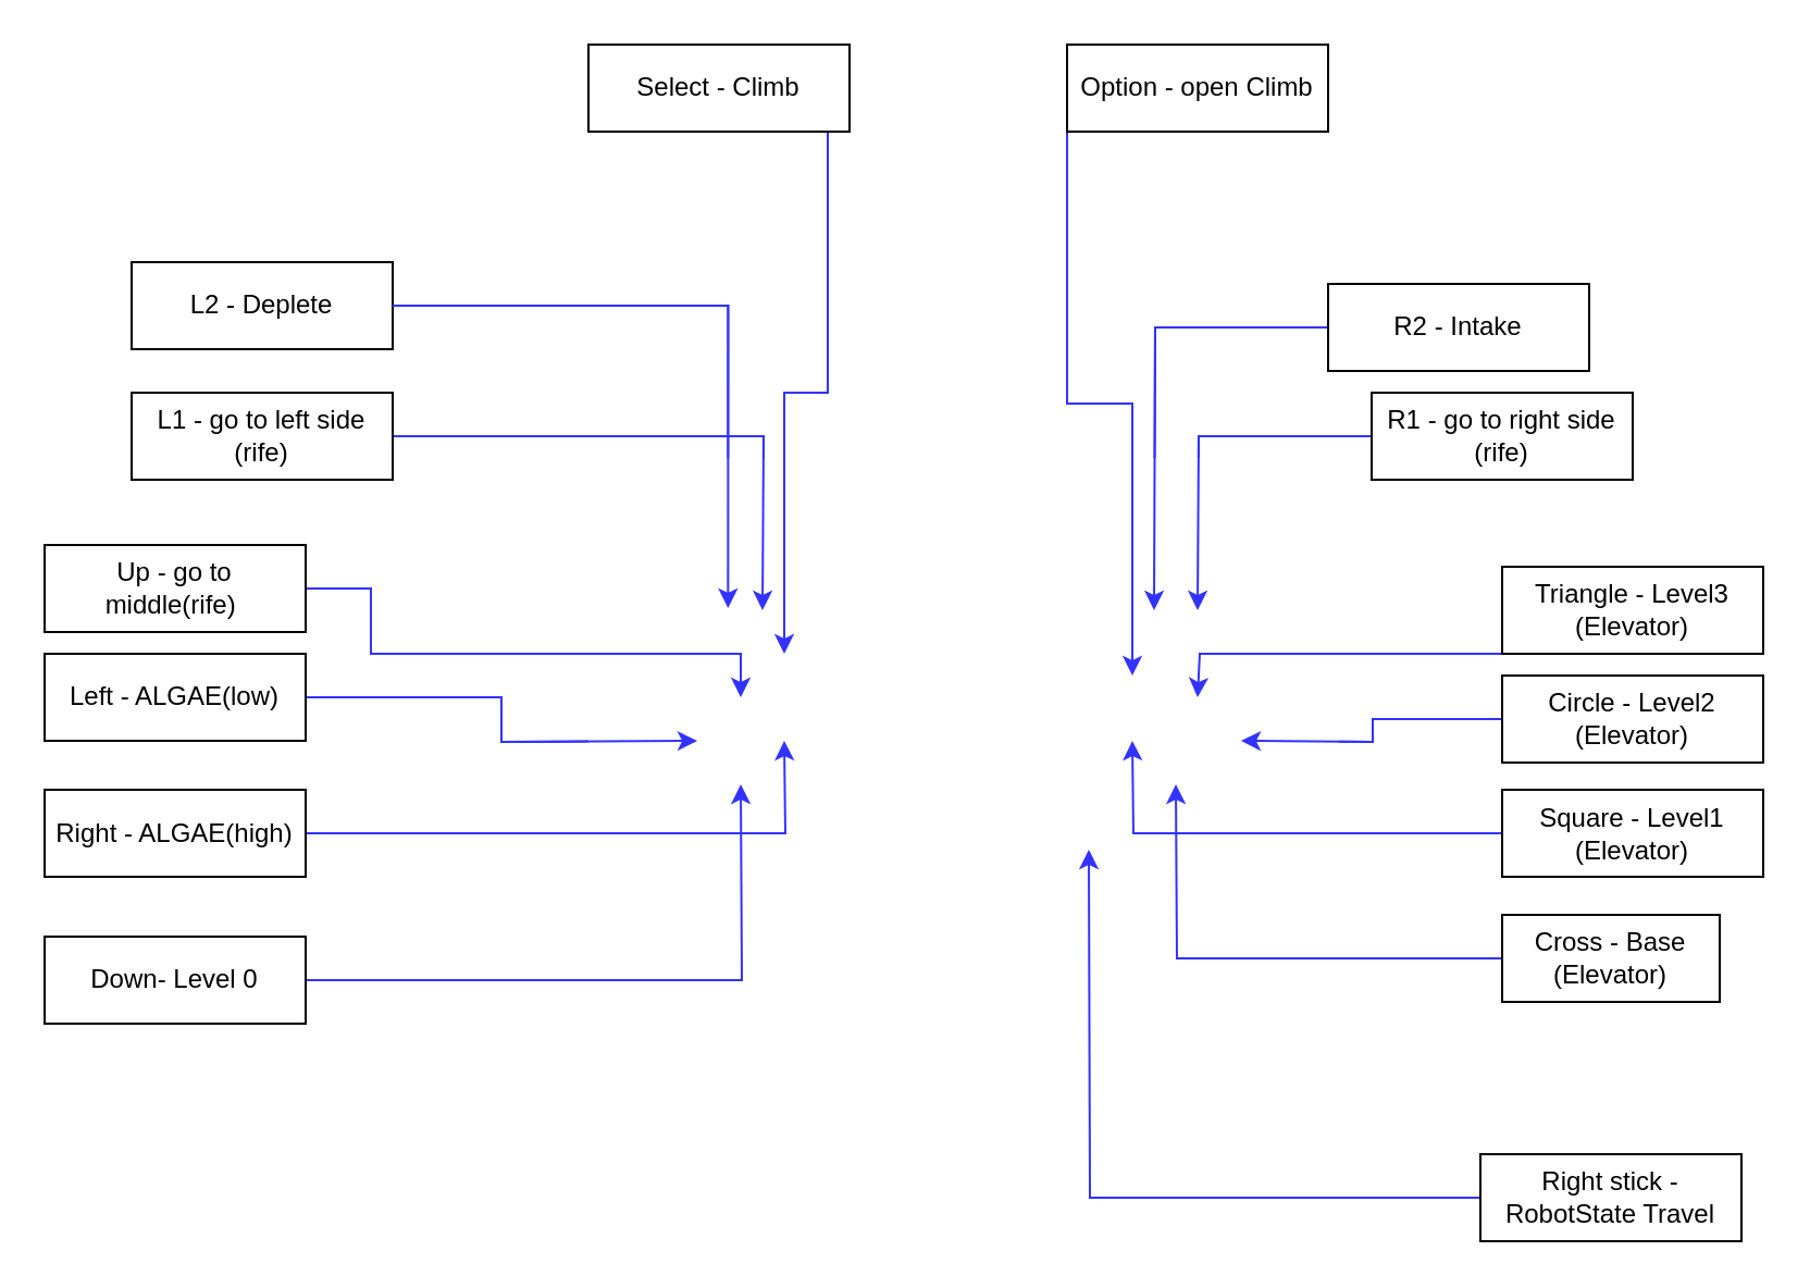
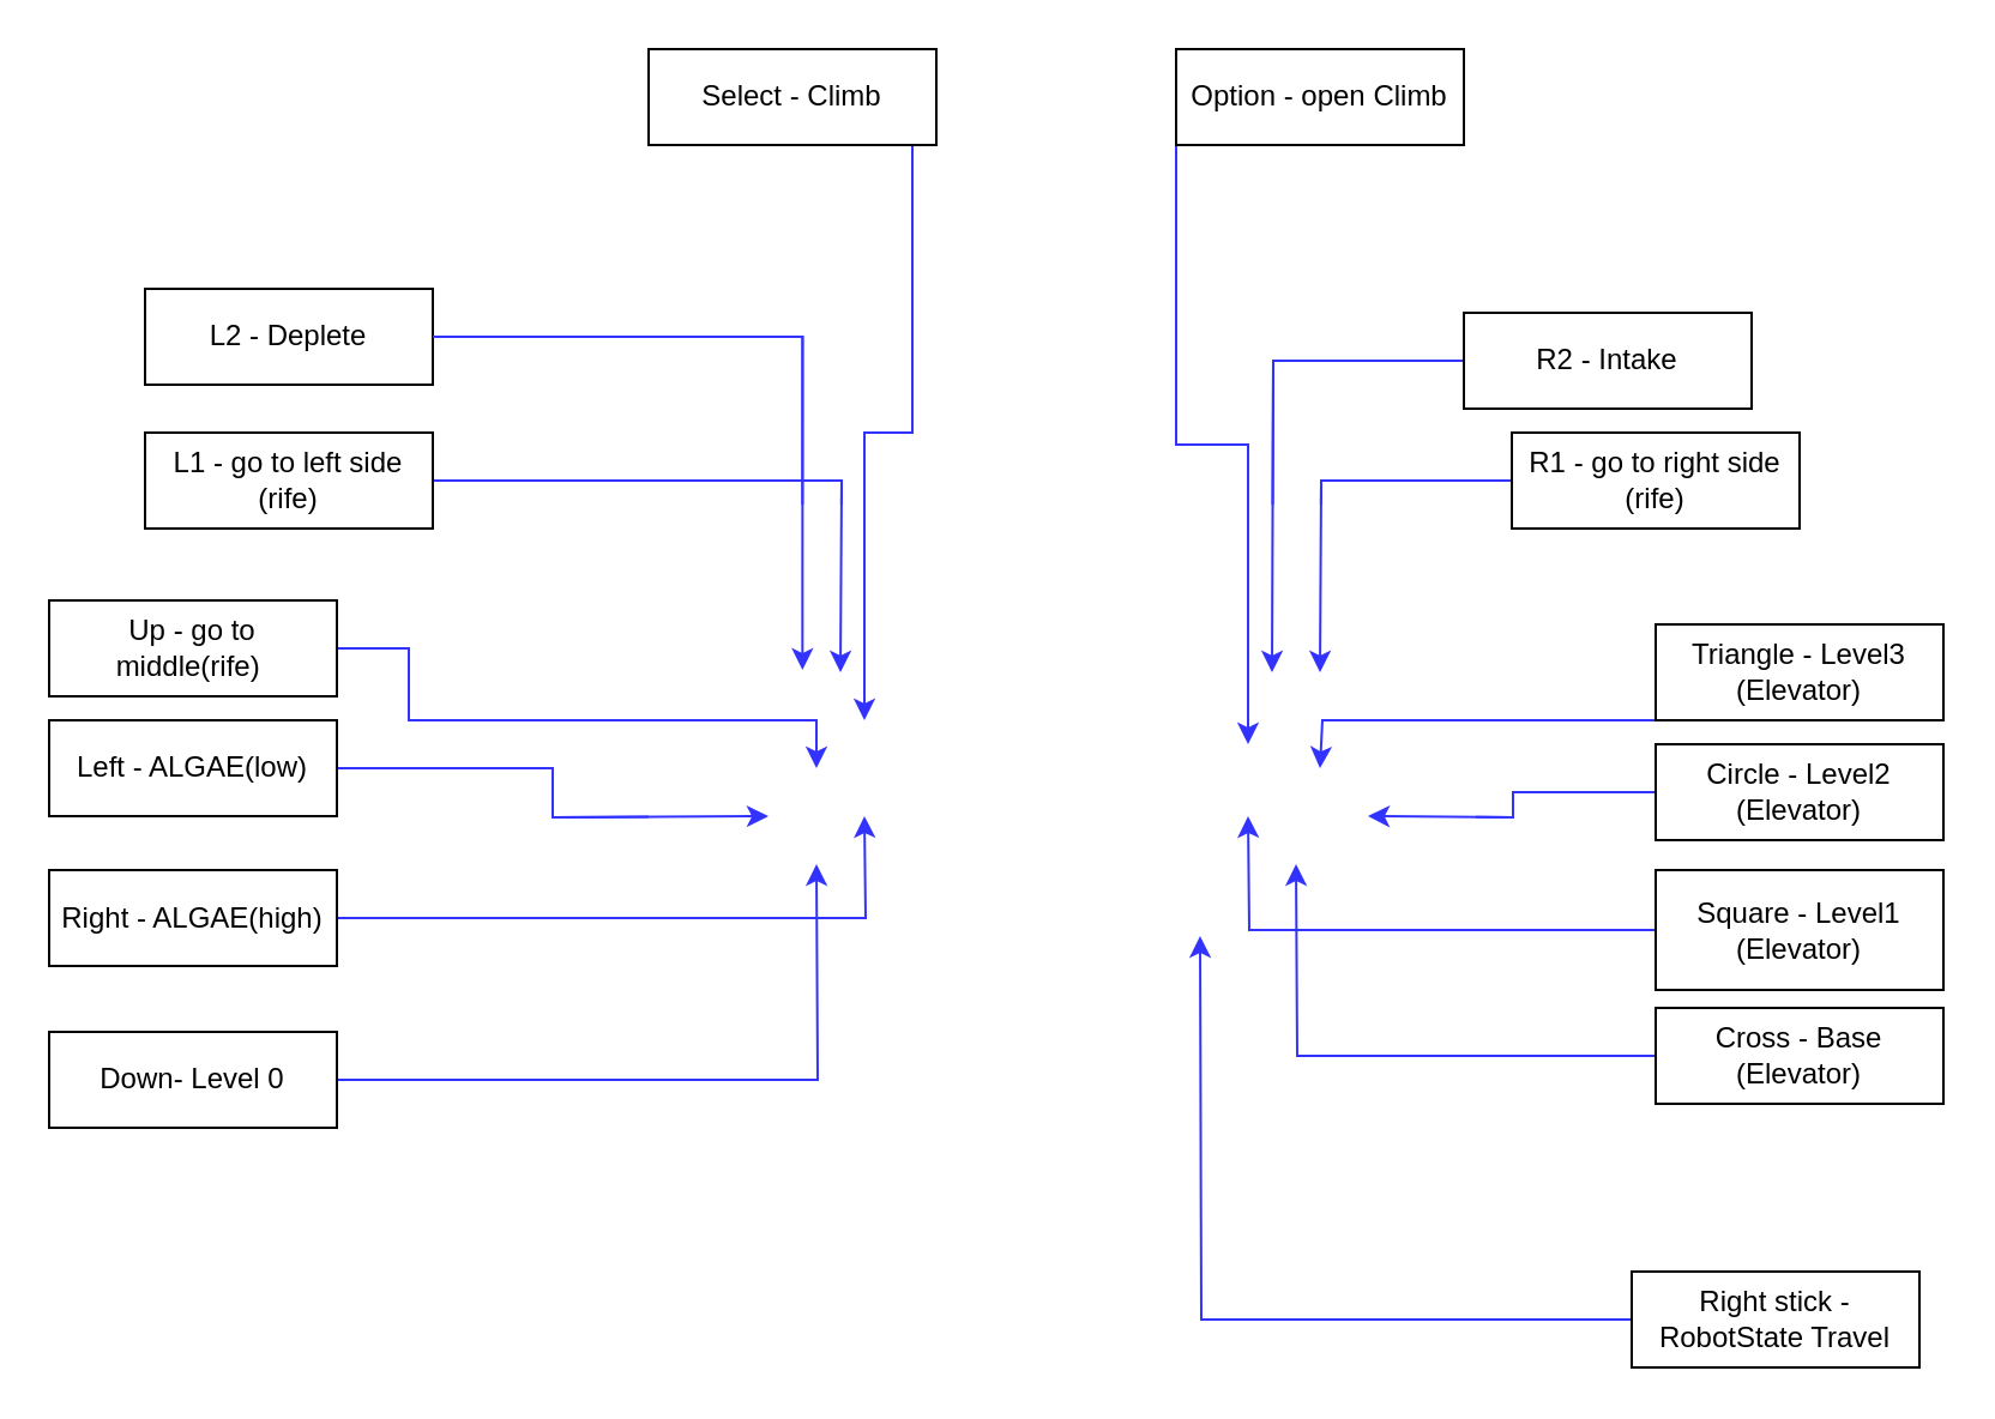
  <mxCell id="0" />
  <mxCell id="1" parent="0" />
  <mxCell id="2" value="" style="shape=image;verticalLabelPosition=bottom;labelBackgroundColor=default;verticalAlign=top;aspect=fixed;imageAspect=0;image=https://cellfi.co.il/wp-content/uploads/2023/11/white.jpg;imageBorder=none;imageBackground=default;connectable=0;" vertex="1" parent="1"><mxGeometry x="270" y="210" width="345" height="345" as="geometry" /></mxCell>
  <mxCell id="3" value="L2 - Deplete" style="rounded=0;whiteSpace=wrap;html=1;" vertex="1" parent="1"><mxGeometry x="60" y="120" width="120" height="40" as="geometry" /></mxCell>
  <mxCell id="4" style="edgeStyle=orthogonalEdgeStyle;rounded=0;orthogonalLoop=1;jettySize=auto;html=1;fontFamily=Helvetica;fontSize=12;fontColor=default;labelBackgroundColor=default;fillColor=#3333FF;strokeColor=light-dark(#3333FF,#FFFFFF);" edge="1" parent="1" source="5"><mxGeometry relative="1" as="geometry"><mxPoint x="350" y="280" as="targetPoint" /></mxGeometry></mxCell>
  <mxCell id="5" value="L1 - go to left side (rife)" style="rounded=0;whiteSpace=wrap;html=1;" vertex="1" parent="1"><mxGeometry x="60" y="180" width="120" height="40" as="geometry" /></mxCell>
  <mxCell id="6" style="edgeStyle=orthogonalEdgeStyle;rounded=0;orthogonalLoop=1;jettySize=auto;html=1;fontFamily=Helvetica;fontSize=12;fontColor=default;labelBackgroundColor=default;fillColor=#3333FF;strokeColor=light-dark(#3333FF,#FFFFFF);" edge="1" parent="1" source="7"><mxGeometry relative="1" as="geometry"><mxPoint x="340" y="320" as="targetPoint" /><Array as="points"><mxPoint x="170" y="270" /><mxPoint x="170" y="300" /><mxPoint x="340" y="300" /></Array></mxGeometry></mxCell>
  <mxCell id="7" value="Up - go to middle(rife)&amp;nbsp;" style="rounded=0;whiteSpace=wrap;html=1;" vertex="1" parent="1"><mxGeometry x="20" y="250" width="120" height="40" as="geometry" /></mxCell>
  <mxCell id="8" style="edgeStyle=orthogonalEdgeStyle;rounded=0;orthogonalLoop=1;jettySize=auto;html=1;fontFamily=Helvetica;fontSize=12;fontColor=default;labelBackgroundColor=default;strokeColor=light-dark(#3333FF,#FFFFFF);" edge="1" parent="1" source="9"><mxGeometry relative="1" as="geometry"><mxPoint x="320" y="340" as="targetPoint" /></mxGeometry></mxCell>
  <mxCell id="9" value="Left - ALGAE(low&lt;span style=&quot;background-color: transparent; color: light-dark(rgb(0, 0, 0), rgb(255, 255, 255));&quot;&gt;)&lt;/span&gt;" style="rounded=0;whiteSpace=wrap;html=1;" vertex="1" parent="1"><mxGeometry x="20" y="300" width="120" height="40" as="geometry" /></mxCell>
  <mxCell id="10" style="edgeStyle=orthogonalEdgeStyle;rounded=0;orthogonalLoop=1;jettySize=auto;html=1;fontFamily=Helvetica;fontSize=12;fontColor=default;labelBackgroundColor=default;strokeColor=light-dark(#3333FF,#FFFFFF);" edge="1" parent="1" source="11"><mxGeometry relative="1" as="geometry"><mxPoint x="360" y="340" as="targetPoint" /></mxGeometry></mxCell>
  <mxCell id="11" value="Right - ALGAE(high&lt;span style=&quot;background-color: transparent; color: light-dark(rgb(0, 0, 0), rgb(255, 255, 255));&quot;&gt;)&lt;/span&gt;" style="rounded=0;whiteSpace=wrap;html=1;" vertex="1" parent="1"><mxGeometry x="20" y="362.5" width="120" height="40" as="geometry" /></mxCell>
  <mxCell id="12" style="edgeStyle=orthogonalEdgeStyle;rounded=0;orthogonalLoop=1;jettySize=auto;html=1;fontFamily=Helvetica;fontSize=12;fontColor=default;labelBackgroundColor=default;fillColor=#FFFF99;strokeColor=light-dark(#3333FF,#FFFFFF);" edge="1" parent="1" source="13"><mxGeometry relative="1" as="geometry"><mxPoint x="340" y="360" as="targetPoint" /></mxGeometry></mxCell>
  <mxCell id="13" value="Down- Level 0" style="rounded=0;whiteSpace=wrap;html=1;" vertex="1" parent="1"><mxGeometry x="20" y="430" width="120" height="40" as="geometry" /></mxCell>
  <mxCell id="14" style="edgeStyle=orthogonalEdgeStyle;rounded=0;orthogonalLoop=1;jettySize=auto;html=1;entryX=0.186;entryY=0.2;entryDx=0;entryDy=0;entryPerimeter=0;fillColor=#3333FF;strokeColor=light-dark(#3333FF,#FFFFFF);" edge="1" parent="1" source="3" target="2"><mxGeometry relative="1" as="geometry" /></mxCell>
  <mxCell id="15" style="edgeStyle=orthogonalEdgeStyle;rounded=0;orthogonalLoop=1;jettySize=auto;html=1;fontFamily=Helvetica;fontSize=12;fontColor=default;labelBackgroundColor=default;fillColor=#3333FF;strokeColor=light-dark(#3333FF,#FFFFFF);" edge="1" parent="1" source="16"><mxGeometry relative="1" as="geometry"><mxPoint x="530" y="280" as="targetPoint" /></mxGeometry></mxCell>
  <mxCell id="16" value="R2 - Intake" style="rounded=0;whiteSpace=wrap;html=1;" vertex="1" parent="1"><mxGeometry x="610" y="130" width="120" height="40" as="geometry" /></mxCell>
  <mxCell id="17" style="edgeStyle=orthogonalEdgeStyle;rounded=0;orthogonalLoop=1;jettySize=auto;html=1;fontFamily=Helvetica;fontSize=12;fontColor=default;labelBackgroundColor=default;fillColor=#3333FF;strokeColor=light-dark(#3333FF,#FFFFFF);" edge="1" parent="1" source="18"><mxGeometry relative="1" as="geometry"><mxPoint x="550" y="280" as="targetPoint" /></mxGeometry></mxCell>
  <mxCell id="18" value="L1 - go to right side (rife)" style="rounded=0;whiteSpace=wrap;html=1;" vertex="1" parent="1"><mxGeometry x="630" y="180" width="120" height="40" as="geometry" /></mxCell>
  <mxCell id="19" style="edgeStyle=orthogonalEdgeStyle;rounded=0;orthogonalLoop=1;jettySize=auto;html=1;fontFamily=Helvetica;fontSize=12;fontColor=default;labelBackgroundColor=default;fillColor=#3333FF;strokeColor=light-dark(#3333FF,#FFFFFF);" edge="1" parent="1" source="20"><mxGeometry relative="1" as="geometry"><mxPoint x="550" y="320" as="targetPoint" /><Array as="points"><mxPoint x="551" y="300" /><mxPoint x="551" y="320" /></Array></mxGeometry></mxCell>
  <mxCell id="20" value="Triangle - Level3&lt;div&gt;(Elevator)&lt;/div&gt;" style="rounded=0;whiteSpace=wrap;html=1;" vertex="1" parent="1"><mxGeometry x="690" y="260" width="120" height="40" as="geometry" /></mxCell>
  <mxCell id="21" style="edgeStyle=orthogonalEdgeStyle;rounded=0;orthogonalLoop=1;jettySize=auto;html=1;fontFamily=Helvetica;fontSize=12;fontColor=default;labelBackgroundColor=default;fillColor=#3333FF;strokeColor=light-dark(#3333FF,#FFFFFF);" edge="1" parent="1" source="22"><mxGeometry relative="1" as="geometry"><mxPoint x="570" y="340" as="targetPoint" /></mxGeometry></mxCell>
  <mxCell id="22" value="Circle - Level2&lt;div&gt;(Elevator)&lt;/div&gt;" style="rounded=0;whiteSpace=wrap;html=1;" vertex="1" parent="1"><mxGeometry x="690" y="310" width="120" height="40" as="geometry" /></mxCell>
  <mxCell id="23" style="edgeStyle=orthogonalEdgeStyle;rounded=0;orthogonalLoop=1;jettySize=auto;html=1;fontFamily=Helvetica;fontSize=12;fontColor=default;labelBackgroundColor=default;strokeColor=light-dark(#3333FF,#FFFFFF);" edge="1" parent="1" source="24"><mxGeometry relative="1" as="geometry"><mxPoint x="500" y="390" as="targetPoint" /></mxGeometry></mxCell>
  <mxCell id="24" value="Right stick - RobotState Travel" style="rounded=0;whiteSpace=wrap;html=1;" vertex="1" parent="1"><mxGeometry x="680" y="530" width="120" height="40" as="geometry" /></mxCell>
  <mxCell id="25" style="edgeStyle=orthogonalEdgeStyle;rounded=0;orthogonalLoop=1;jettySize=auto;html=1;fontFamily=Helvetica;fontSize=12;fontColor=default;labelBackgroundColor=default;strokeColor=light-dark(#3333FF,#FFFFFF);" edge="1" parent="1" source="26"><mxGeometry relative="1" as="geometry"><mxPoint x="520" y="310" as="targetPoint" /><Array as="points"><mxPoint x="490" y="185" /><mxPoint x="520" y="185" /></Array></mxGeometry></mxCell>
  <mxCell id="26" value="Option - open Climb" style="rounded=0;whiteSpace=wrap;html=1;" vertex="1" parent="1"><mxGeometry x="490" y="20" width="120" height="40" as="geometry" /></mxCell>
  <mxCell id="27" style="edgeStyle=orthogonalEdgeStyle;rounded=0;orthogonalLoop=1;jettySize=auto;html=1;fontFamily=Helvetica;fontSize=12;fontColor=default;labelBackgroundColor=default;strokeColor=light-dark(#3333FF,#FFFFFF);" edge="1" parent="1" source="28"><mxGeometry relative="1" as="geometry"><mxPoint x="360" y="300" as="targetPoint" /><Array as="points"><mxPoint x="380" y="180" /><mxPoint x="360" y="180" /></Array></mxGeometry></mxCell>
  <mxCell id="28" value="Select - Climb" style="rounded=0;whiteSpace=wrap;html=1;" vertex="1" parent="1"><mxGeometry x="270" y="20" width="120" height="40" as="geometry" /></mxCell>
  <mxCell id="29" value="" style="shape=image;verticalLabelPosition=bottom;labelBackgroundColor=default;verticalAlign=top;aspect=fixed;imageAspect=0;image=https://cellfi.co.il/wp-content/uploads/2023/11/white.jpg;imageBorder=none;imageBackground=default;connectable=0;" vertex="1" parent="1"><mxGeometry x="270" y="210" width="345" height="345" as="geometry" /></mxCell>
  <mxCell id="30" value="L2 - Deplete" style="rounded=0;whiteSpace=wrap;html=1;" vertex="1" parent="1"><mxGeometry x="60" y="120" width="120" height="40" as="geometry" /></mxCell>
  <mxCell id="31" style="edgeStyle=orthogonalEdgeStyle;rounded=0;orthogonalLoop=1;jettySize=auto;html=1;fontFamily=Helvetica;fontSize=12;fontColor=default;labelBackgroundColor=default;fillColor=#3333FF;strokeColor=light-dark(#3333FF,#FFFFFF);" edge="1" parent="1" source="32"><mxGeometry relative="1" as="geometry"><mxPoint x="350" y="280" as="targetPoint" /></mxGeometry></mxCell>
  <mxCell id="32" value="L1 - go to left side (rife)" style="rounded=0;whiteSpace=wrap;html=1;" vertex="1" parent="1"><mxGeometry x="60" y="180" width="120" height="40" as="geometry" /></mxCell>
  <mxCell id="33" style="edgeStyle=orthogonalEdgeStyle;rounded=0;orthogonalLoop=1;jettySize=auto;html=1;fontFamily=Helvetica;fontSize=12;fontColor=default;labelBackgroundColor=default;fillColor=#3333FF;strokeColor=light-dark(#3333FF,#FFFFFF);" edge="1" parent="1" source="34"><mxGeometry relative="1" as="geometry"><mxPoint x="340" y="320" as="targetPoint" /><Array as="points"><mxPoint x="170" y="270" /><mxPoint x="170" y="300" /><mxPoint x="340" y="300" /></Array></mxGeometry></mxCell>
  <mxCell id="34" value="Up - go to middle(rife)&amp;nbsp;" style="rounded=0;whiteSpace=wrap;html=1;" vertex="1" parent="1"><mxGeometry x="20" y="250" width="120" height="40" as="geometry" /></mxCell>
  <mxCell id="35" style="edgeStyle=orthogonalEdgeStyle;rounded=0;orthogonalLoop=1;jettySize=auto;html=1;fontFamily=Helvetica;fontSize=12;fontColor=default;labelBackgroundColor=default;strokeColor=light-dark(#3333FF,#FFFFFF);" edge="1" parent="1" source="36"><mxGeometry relative="1" as="geometry"><mxPoint x="320" y="340" as="targetPoint" /></mxGeometry></mxCell>
  <mxCell id="36" value="Left - ALGAE(low&lt;span style=&quot;background-color: transparent; color: light-dark(rgb(0, 0, 0), rgb(255, 255, 255));&quot;&gt;)&lt;/span&gt;" style="rounded=0;whiteSpace=wrap;html=1;" vertex="1" parent="1"><mxGeometry x="20" y="300" width="120" height="40" as="geometry" /></mxCell>
  <mxCell id="37" style="edgeStyle=orthogonalEdgeStyle;rounded=0;orthogonalLoop=1;jettySize=auto;html=1;fontFamily=Helvetica;fontSize=12;fontColor=default;labelBackgroundColor=default;strokeColor=light-dark(#3333FF,#FFFFFF);" edge="1" parent="1" source="38"><mxGeometry relative="1" as="geometry"><mxPoint x="360" y="340" as="targetPoint" /></mxGeometry></mxCell>
  <mxCell id="38" value="Right - ALGAE(high&lt;span style=&quot;background-color: transparent; color: light-dark(rgb(0, 0, 0), rgb(255, 255, 255));&quot;&gt;)&lt;/span&gt;" style="rounded=0;whiteSpace=wrap;html=1;" vertex="1" parent="1"><mxGeometry x="20" y="362.5" width="120" height="40" as="geometry" /></mxCell>
  <mxCell id="39" style="edgeStyle=orthogonalEdgeStyle;rounded=0;orthogonalLoop=1;jettySize=auto;html=1;fontFamily=Helvetica;fontSize=12;fontColor=default;labelBackgroundColor=default;fillColor=#FFFF99;strokeColor=light-dark(#3333FF,#FFFFFF);" edge="1" parent="1" source="40"><mxGeometry relative="1" as="geometry"><mxPoint x="340" y="360" as="targetPoint" /></mxGeometry></mxCell>
  <mxCell id="40" value="Down- Level 0" style="rounded=0;whiteSpace=wrap;html=1;" vertex="1" parent="1"><mxGeometry x="20" y="430" width="120" height="40" as="geometry" /></mxCell>
  <mxCell id="41" style="edgeStyle=orthogonalEdgeStyle;rounded=0;orthogonalLoop=1;jettySize=auto;html=1;entryX=0.186;entryY=0.2;entryDx=0;entryDy=0;entryPerimeter=0;fillColor=#3333FF;strokeColor=light-dark(#3333FF,#FFFFFF);" edge="1" parent="1" source="30" target="29"><mxGeometry relative="1" as="geometry" /></mxCell>
  <mxCell id="42" style="edgeStyle=orthogonalEdgeStyle;rounded=0;orthogonalLoop=1;jettySize=auto;html=1;fontFamily=Helvetica;fontSize=12;fontColor=default;labelBackgroundColor=default;fillColor=#3333FF;strokeColor=light-dark(#3333FF,#FFFFFF);" edge="1" parent="1" source="43"><mxGeometry relative="1" as="geometry"><mxPoint x="530" y="280" as="targetPoint" /></mxGeometry></mxCell>
  <mxCell id="43" value="R2 - Intake" style="rounded=0;whiteSpace=wrap;html=1;" vertex="1" parent="1"><mxGeometry x="610" y="130" width="120" height="40" as="geometry" /></mxCell>
  <mxCell id="44" style="edgeStyle=orthogonalEdgeStyle;rounded=0;orthogonalLoop=1;jettySize=auto;html=1;fontFamily=Helvetica;fontSize=12;fontColor=default;labelBackgroundColor=default;fillColor=#3333FF;strokeColor=light-dark(#3333FF,#FFFFFF);" edge="1" parent="1" source="45"><mxGeometry relative="1" as="geometry"><mxPoint x="550" y="280" as="targetPoint" /></mxGeometry></mxCell>
  <mxCell id="45" value="R1 - go to right side (rife)" style="rounded=0;whiteSpace=wrap;html=1;" vertex="1" parent="1"><mxGeometry x="630" y="180" width="120" height="40" as="geometry" /></mxCell>
  <mxCell id="46" style="edgeStyle=orthogonalEdgeStyle;rounded=0;orthogonalLoop=1;jettySize=auto;html=1;fontFamily=Helvetica;fontSize=12;fontColor=default;labelBackgroundColor=default;fillColor=#3333FF;strokeColor=light-dark(#3333FF,#FFFFFF);" edge="1" parent="1" source="47"><mxGeometry relative="1" as="geometry"><mxPoint x="550" y="320" as="targetPoint" /><Array as="points"><mxPoint x="551" y="300" /><mxPoint x="551" y="320" /></Array></mxGeometry></mxCell>
  <mxCell id="47" value="Triangle - Level3&lt;div&gt;(Elevator)&lt;/div&gt;" style="rounded=0;whiteSpace=wrap;html=1;" vertex="1" parent="1"><mxGeometry x="690" y="260" width="120" height="40" as="geometry" /></mxCell>
  <mxCell id="48" style="edgeStyle=orthogonalEdgeStyle;rounded=0;orthogonalLoop=1;jettySize=auto;html=1;fontFamily=Helvetica;fontSize=12;fontColor=default;labelBackgroundColor=default;strokeColor=light-dark(#3333FF,#FFFFFF);" edge="1" parent="1" source="49"><mxGeometry relative="1" as="geometry"><mxPoint x="520" y="340" as="targetPoint" /></mxGeometry></mxCell>
- <mxCell id="49" value="Square - Level1&lt;div&gt;&lt;div&gt;(Elevator)&lt;/div&gt;&lt;/div&gt;" style="rounded=0;whiteSpace=wrap;html=1;" vertex="1" parent="1"><mxGeometry x="690" y="362.5" width="120" height="40" as="geometry" /></mxCell>
+ <mxCell id="49" value="Square - Level1&lt;div&gt;&lt;div&gt;(Elevator)&lt;/div&gt;&lt;/div&gt;" style="rounded=0;whiteSpace=wrap;html=1;" vertex="1" parent="1"><mxGeometry x="690" y="362.5" width="120" height="50" as="geometry" /></mxCell>
  <mxCell id="50" style="edgeStyle=orthogonalEdgeStyle;rounded=0;orthogonalLoop=1;jettySize=auto;html=1;fontFamily=Helvetica;fontSize=12;fontColor=default;labelBackgroundColor=default;fillColor=#3333FF;strokeColor=light-dark(#3333FF,#FFFFFF);" edge="1" parent="1" source="51"><mxGeometry relative="1" as="geometry"><mxPoint x="570" y="340" as="targetPoint" /></mxGeometry></mxCell>
  <mxCell id="51" value="Circle - Level2&lt;div&gt;(Elevator)&lt;/div&gt;" style="rounded=0;whiteSpace=wrap;html=1;" vertex="1" parent="1"><mxGeometry x="690" y="310" width="120" height="40" as="geometry" /></mxCell>
  <mxCell id="52" style="edgeStyle=orthogonalEdgeStyle;rounded=0;orthogonalLoop=1;jettySize=auto;html=1;fontFamily=Helvetica;fontSize=12;fontColor=default;labelBackgroundColor=default;strokeColor=light-dark(#3333FF,#FFFFFF);" edge="1" parent="1" source="53"><mxGeometry relative="1" as="geometry"><mxPoint x="540" y="360" as="targetPoint" /></mxGeometry></mxCell>
- <mxCell id="53" value="Cross - Base&lt;div&gt;&lt;span style=&quot;background-color: transparent; color: light-dark(rgb(0, 0, 0), rgb(255, 255, 255));&quot;&gt;(Elevator)&lt;/span&gt;&lt;/div&gt;" style="rounded=0;whiteSpace=wrap;html=1;" vertex="1" parent="1"><mxGeometry x="690" y="420" width="100" height="40" as="geometry" /></mxCell>
+ <mxCell id="53" value="Cross - Base&lt;div&gt;&lt;span style=&quot;background-color: transparent; color: light-dark(rgb(0, 0, 0), rgb(255, 255, 255));&quot;&gt;(Elevator)&lt;/span&gt;&lt;/div&gt;" style="rounded=0;whiteSpace=wrap;html=1;" vertex="1" parent="1"><mxGeometry x="690" y="420" width="120" height="40" as="geometry" /></mxCell>
  <mxCell id="54" style="edgeStyle=orthogonalEdgeStyle;rounded=0;orthogonalLoop=1;jettySize=auto;html=1;fontFamily=Helvetica;fontSize=12;fontColor=default;labelBackgroundColor=default;strokeColor=light-dark(#3333FF,#FFFFFF);" edge="1" parent="1" source="55"><mxGeometry relative="1" as="geometry"><mxPoint x="500" y="390" as="targetPoint" /></mxGeometry></mxCell>
  <mxCell id="55" value="Right stick - RobotState Travel" style="rounded=0;whiteSpace=wrap;html=1;" vertex="1" parent="1"><mxGeometry x="680" y="530" width="120" height="40" as="geometry" /></mxCell>
  <mxCell id="56" style="edgeStyle=orthogonalEdgeStyle;rounded=0;orthogonalLoop=1;jettySize=auto;html=1;fontFamily=Helvetica;fontSize=12;fontColor=default;labelBackgroundColor=default;strokeColor=light-dark(#3333FF,#FFFFFF);" edge="1" parent="1" source="57"><mxGeometry relative="1" as="geometry"><mxPoint x="520" y="310" as="targetPoint" /><Array as="points"><mxPoint x="490" y="185" /><mxPoint x="520" y="185" /></Array></mxGeometry></mxCell>
  <mxCell id="57" value="Option - open Climb" style="rounded=0;whiteSpace=wrap;html=1;" vertex="1" parent="1"><mxGeometry x="490" y="20" width="120" height="40" as="geometry" /></mxCell>
  <mxCell id="58" style="edgeStyle=orthogonalEdgeStyle;rounded=0;orthogonalLoop=1;jettySize=auto;html=1;fontFamily=Helvetica;fontSize=12;fontColor=default;labelBackgroundColor=default;strokeColor=light-dark(#3333FF,#FFFFFF);" edge="1" parent="1" source="59"><mxGeometry relative="1" as="geometry"><mxPoint x="360" y="300" as="targetPoint" /><Array as="points"><mxPoint x="380" y="180" /><mxPoint x="360" y="180" /></Array></mxGeometry></mxCell>
  <mxCell id="59" value="Select - Climb" style="rounded=0;whiteSpace=wrap;html=1;" vertex="1" parent="1"><mxGeometry x="270" y="20" width="120" height="40" as="geometry" /></mxCell>
